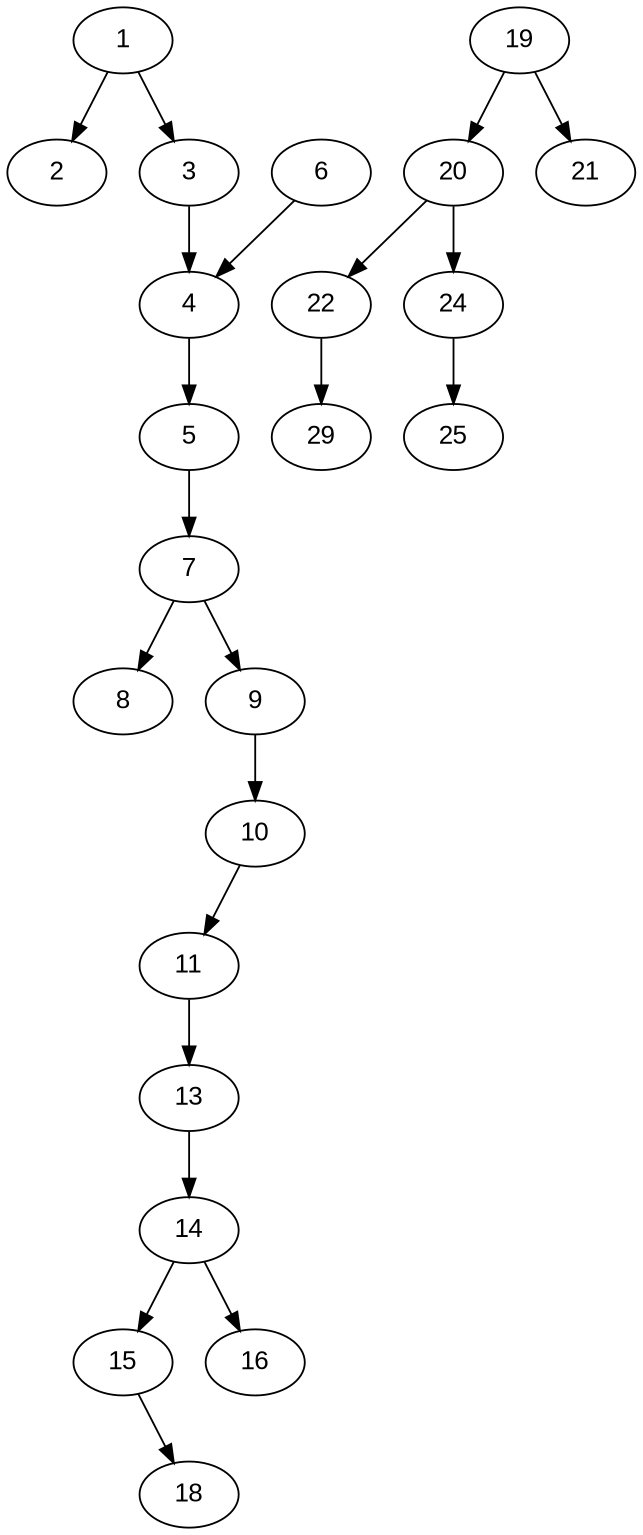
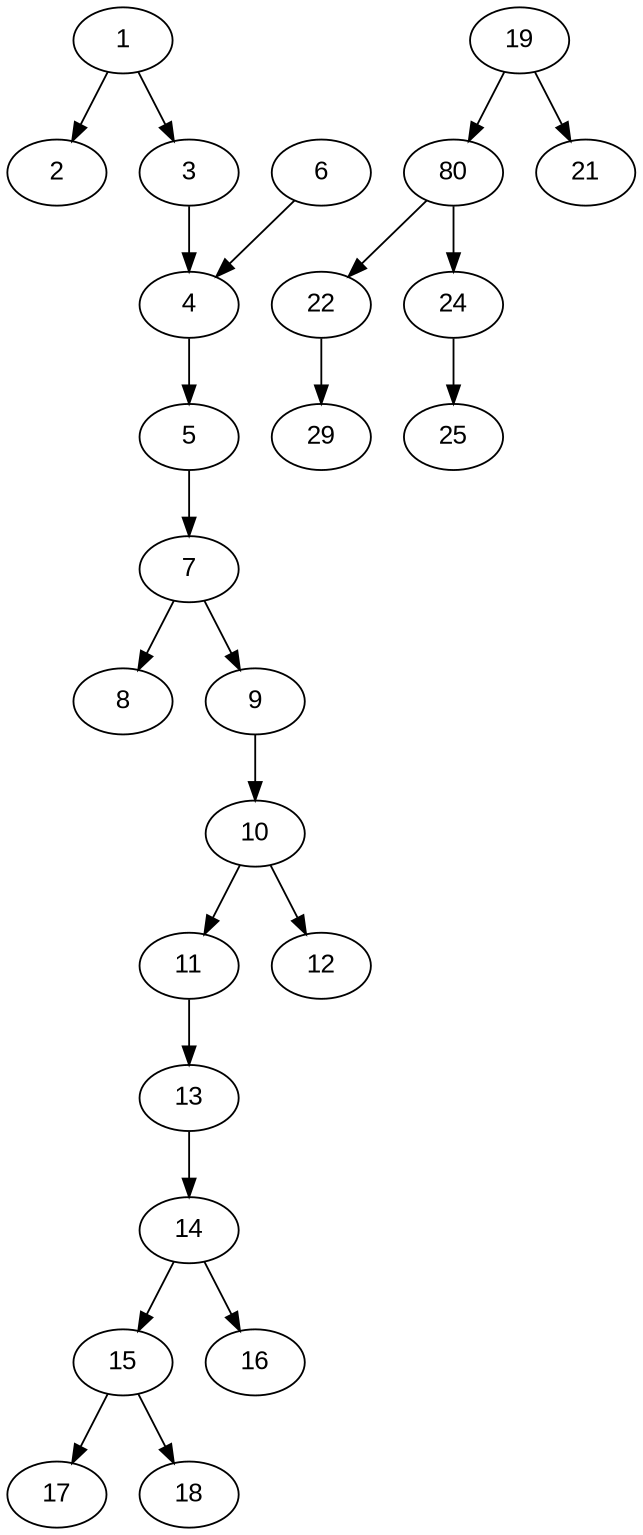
  digraph {
    fontname="Liberation Sans"
    node [alpha=0.12 fontname="Liberation Sans"]
    edge [fontname="Liberation Sans"]
    1 [expect_size=52354048]
    2 [alpha=0.04 expect_size=20078592]
    3 [alpha=0.09 expect_size=12063744]
    4 [alpha=0.01 expect_size=12843008]
    5 [alpha=0.09 expect_size=37762048]
    7 [expect_size=49915904]
    6 [alpha=0.02 expect_size=29800448]
    8 [alpha=0.01 expect_size=31106048]
    9 [alpha=0.06 expect_size=19374080]
    10 [alpha=0.05 expect_size=15681536]
    11 [alpha=0.02 expect_size=15613952]
+   12 [alpha=0.13 expect_size=44101632]
    13 [alpha=0.15 expect_size=7378944]
    14 [alpha=0.13 expect_size=29017088]
    15 [alpha=0.09 expect_size=31561728]
    16 [alpha=0.10 expect_size=52422656]
+   17 [alpha=0.03 expect_size=10291200]
    18 [alpha=0.19 expect_size=38499328]
    19 [expect_size=40529920]
-   20 [alpha=0.10 expect_size=6772736]
+   20 [alpha=0.10 expect_size=6772736 label=80]
    21 [alpha=0.08 expect_size=19041280]
    22 [alpha=0.13 expect_size=22705152]
    24 [alpha=0.11 expect_size=42848256]
    n24 [alpha=0.00 expect_size=6561792 label=29]
    25 [alpha=0.15 expect_size=27141120]
    1 -> 2
    1 -> 3
    3 -> 4
    4 -> 5
    5 -> 7
    7 -> 8
    7 -> 9
    6 -> 4
    9 -> 10
    10 -> 11
+   10 -> 12
    11 -> 13
    13 -> 14
    14 -> 15
    14 -> 16
+   15 -> 17
    15 -> 18
    19 -> 20
    19 -> 21
    20 -> 22
    20 -> 24
    22 -> n24
    24 -> 25
  }
